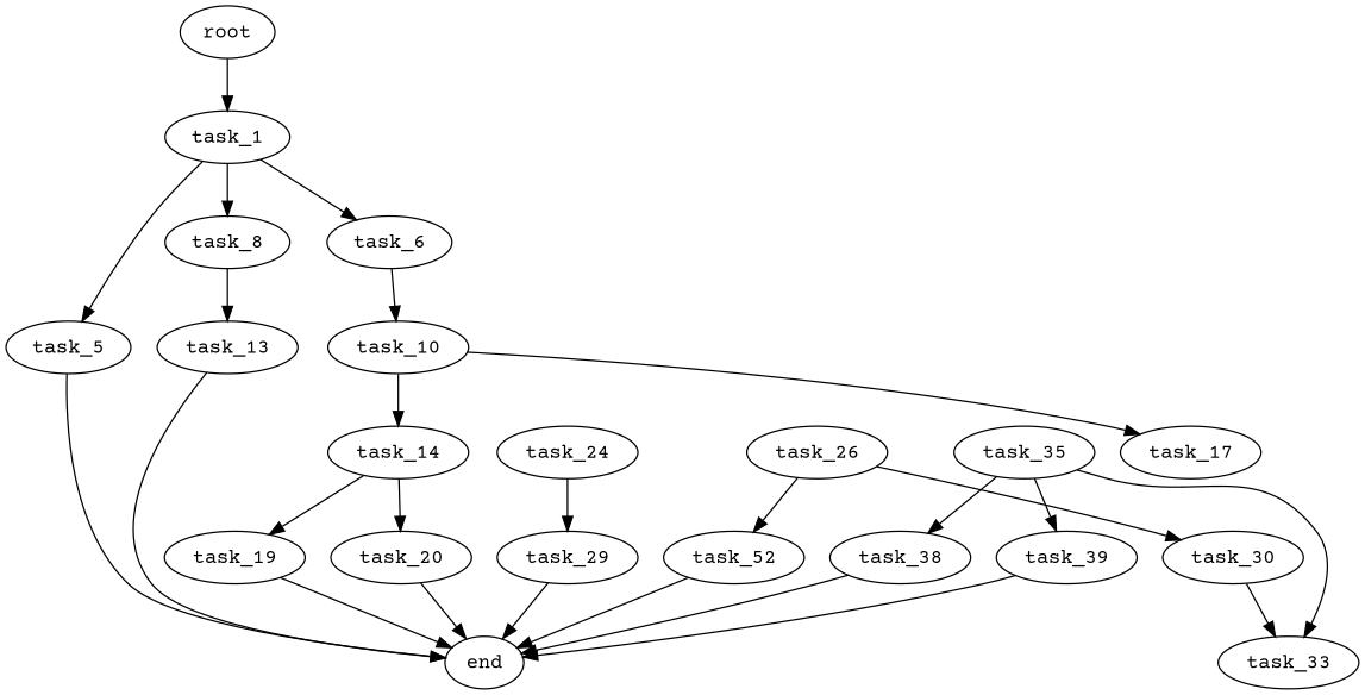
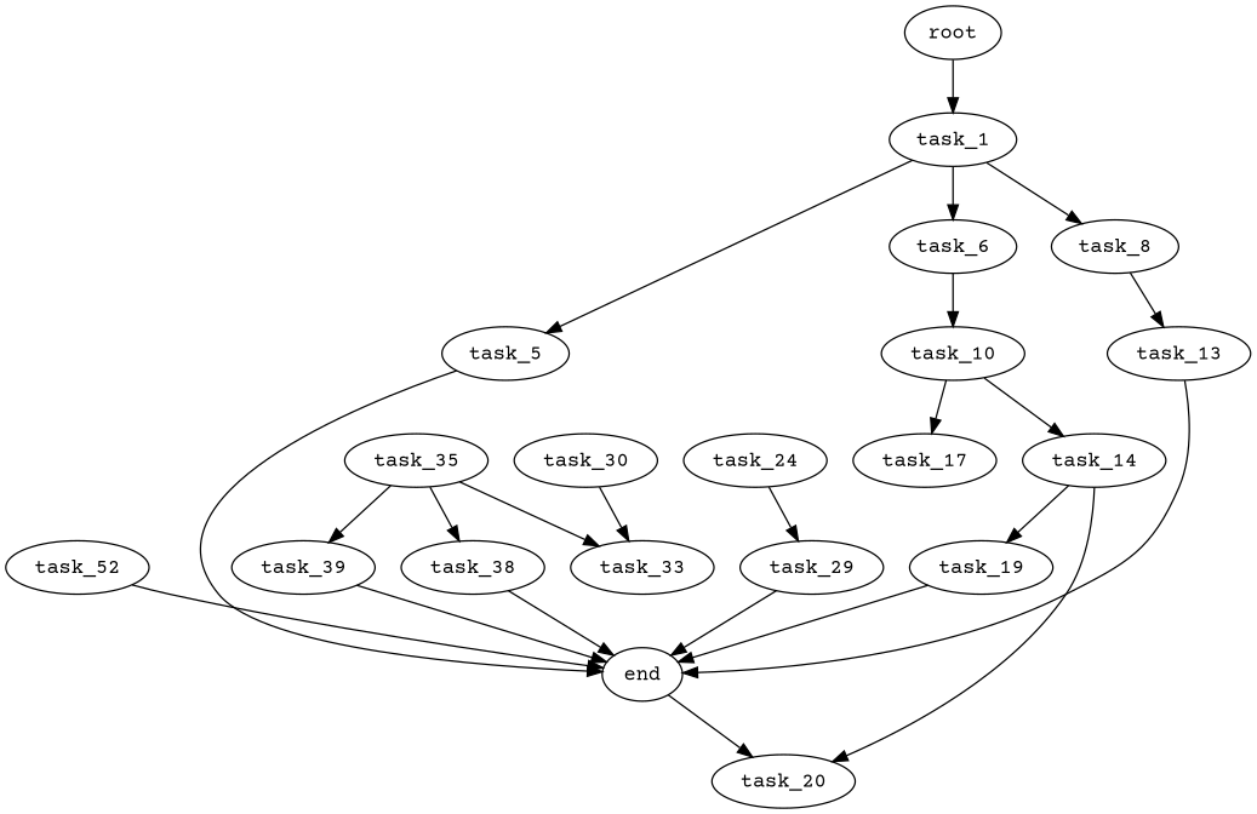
  digraph {
    fontname="Courier Prime"
    node [fontname="Courier Prime"]
    edge [fontname="Courier Prime"]
    root
    task_1
    task_5
    task_6
    task_8
    end
    task_10
    task_13
    task_14
    task_17
    task_19
    task_20
    task_24
    task_29
-   task_26
    task_30
    n17 [label=task_52]
    task_33
    task_35
    task_38
    task_39
    root -> task_1
    task_1 -> task_5
    task_1 -> task_6
    task_1 -> task_8
    task_5 -> end
    task_6 -> task_10
    task_8 -> task_13
    task_10 -> task_14
    task_10 -> task_17
    task_13 -> end
    task_14 -> task_19
    task_14 -> task_20
    task_19 -> end
-   task_20 -> end
+   end -> task_20
    task_24 -> task_29
    task_29 -> end
-   task_26 -> task_30
-   task_26 -> n17
    task_30 -> task_33
    n17 -> end
    task_35 -> task_33
    task_35 -> task_38
    task_35 -> task_39
    task_38 -> end
    task_39 -> end
  }
